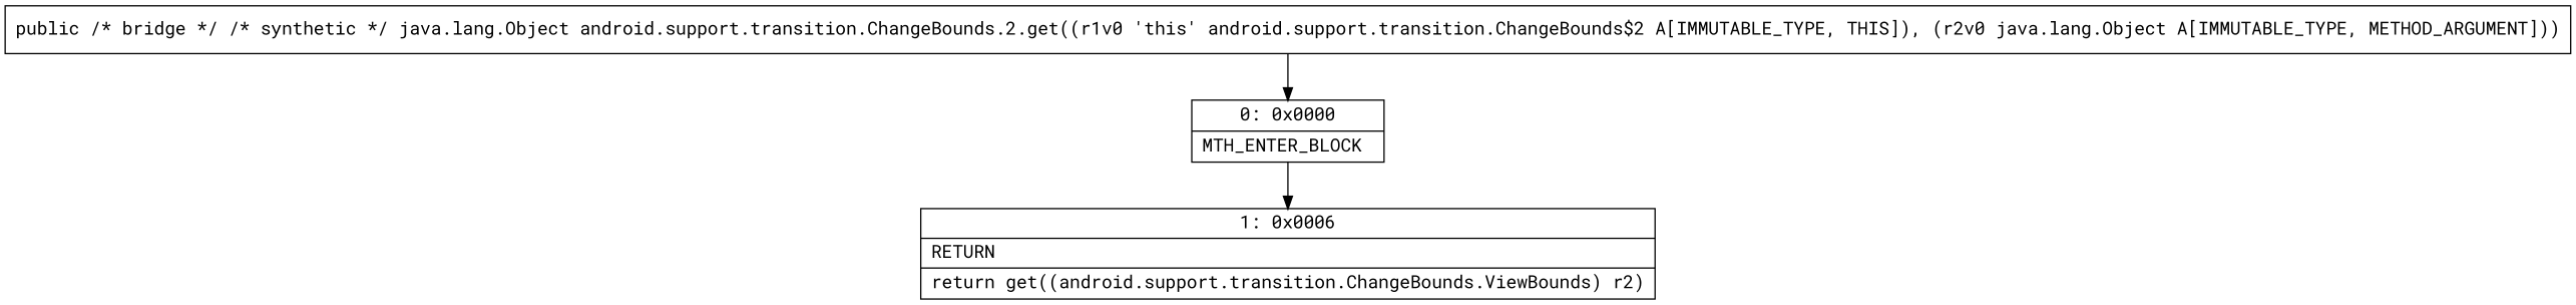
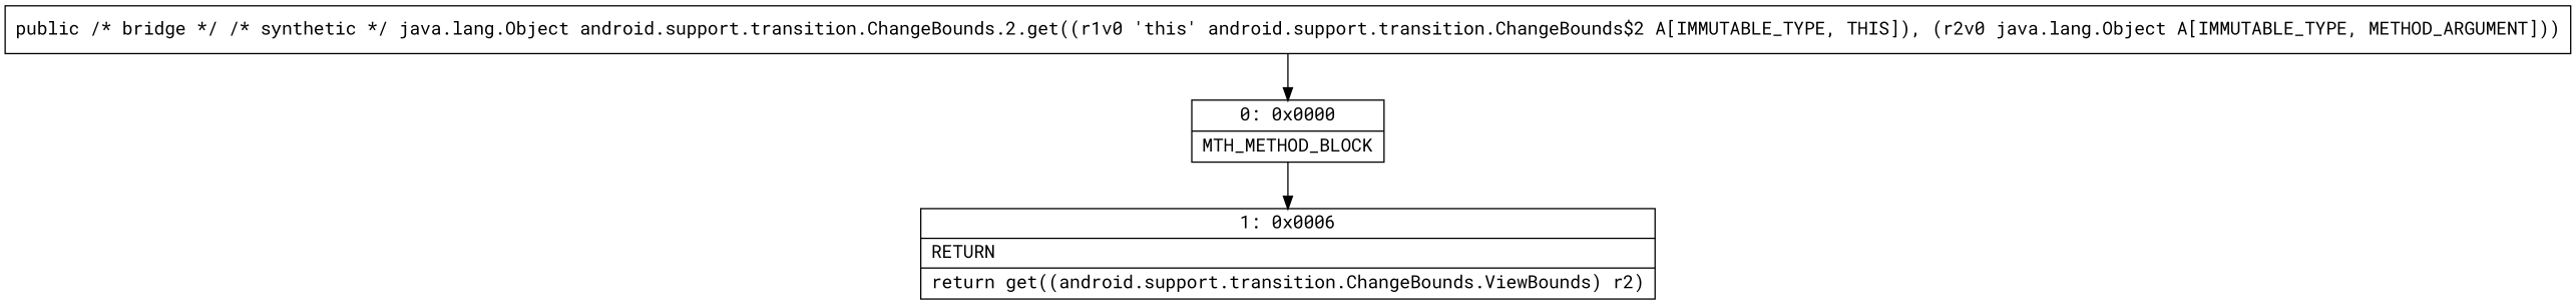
  digraph {
    fontname="Roboto Mono"
    node [shape=record fontname="Roboto Mono"]
    edge [fontname="Roboto Mono"]
-   n1 [label="{0\:\ 0x0000|MTH_ENTER_BLOCK\l}"]
+   n1 [label="{0\:\ 0x0000|MTH_METHOD_BLOCK\l}"]
    n2 [label="{1\:\ 0x0006|RETURN\l|return get((android.support.transition.ChangeBounds.ViewBounds) r2)\l}"]
    n3 [label="{public \/* bridge *\/ \/* synthetic *\/ java.lang.Object android.support.transition.ChangeBounds.2.get((r1v0 'this' android.support.transition.ChangeBounds$2 A[IMMUTABLE_TYPE, THIS]), (r2v0 java.lang.Object A[IMMUTABLE_TYPE, METHOD_ARGUMENT])) }"]
    n1 -> n2
    n3 -> n1
  }
